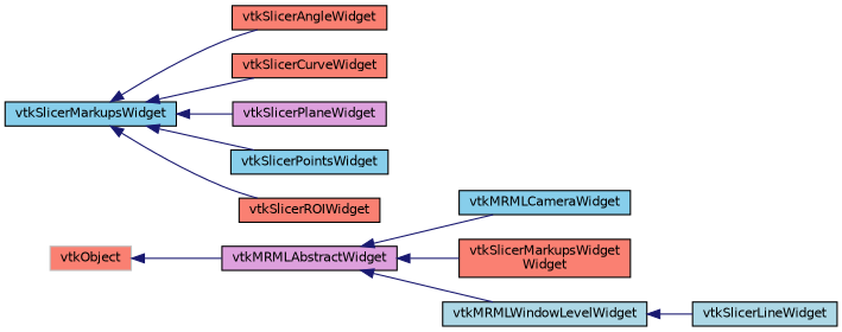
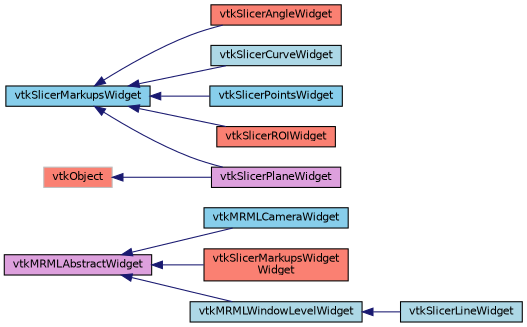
  digraph {
    rankdir=LR
    node [color=black fillcolor=salmon fontname=Helvetica fontsize=10 shape=record style=filled]
    edge [color=midnightblue dir=back fontname=Helvetica fontsize=10 labelfontname=Helvetica labelfontsize=10 style=solid]
    n1 [fillcolor=plum fontcolor=black height=0.2 label=vtkMRMLAbstractWidget width=0.4]
    n2 [fillcolor=skyblue height=0.2 label=vtkMRMLCameraWidget width=0.4]
    n3 [height=0.2 label="vtkSlicerMarkupsWidget\lWidget" width=0.4]
    n4 [fillcolor=lightblue height=0.2 label=vtkMRMLWindowLevelWidget width=0.4]
    n5 [fillcolor=lightblue height=0.2 label=vtkSlicerLineWidget width=0.4]
    n6 [fillcolor=skyblue height=0.2 label=vtkSlicerMarkupsWidget width=0.4]
    n7 [height=0.2 label=vtkSlicerAngleWidget width=0.4]
-   n8 [height=0.2 label=vtkSlicerCurveWidget width=0.4]
+   n8 [fillcolor=lightblue height=0.2 label=vtkSlicerCurveWidget width=0.4]
    n9 [fillcolor=plum height=0.2 label=vtkSlicerPlaneWidget width=0.4]
    n10 [fillcolor=skyblue height=0.2 label=vtkSlicerPointsWidget width=0.4]
    n11 [height=0.2 label=vtkSlicerROIWidget width=0.4]
    n12 [color=grey75 height=0.2 label=vtkObject width=0.4]
    n1 -> n2
    n1 -> n3
    n1 -> n4
    n4 -> n5
    n6 -> n7
    n6 -> n8
    n6 -> n9
    n6 -> n10
    n6 -> n11
-   n12 -> n1
+   n12 -> n9
  }
